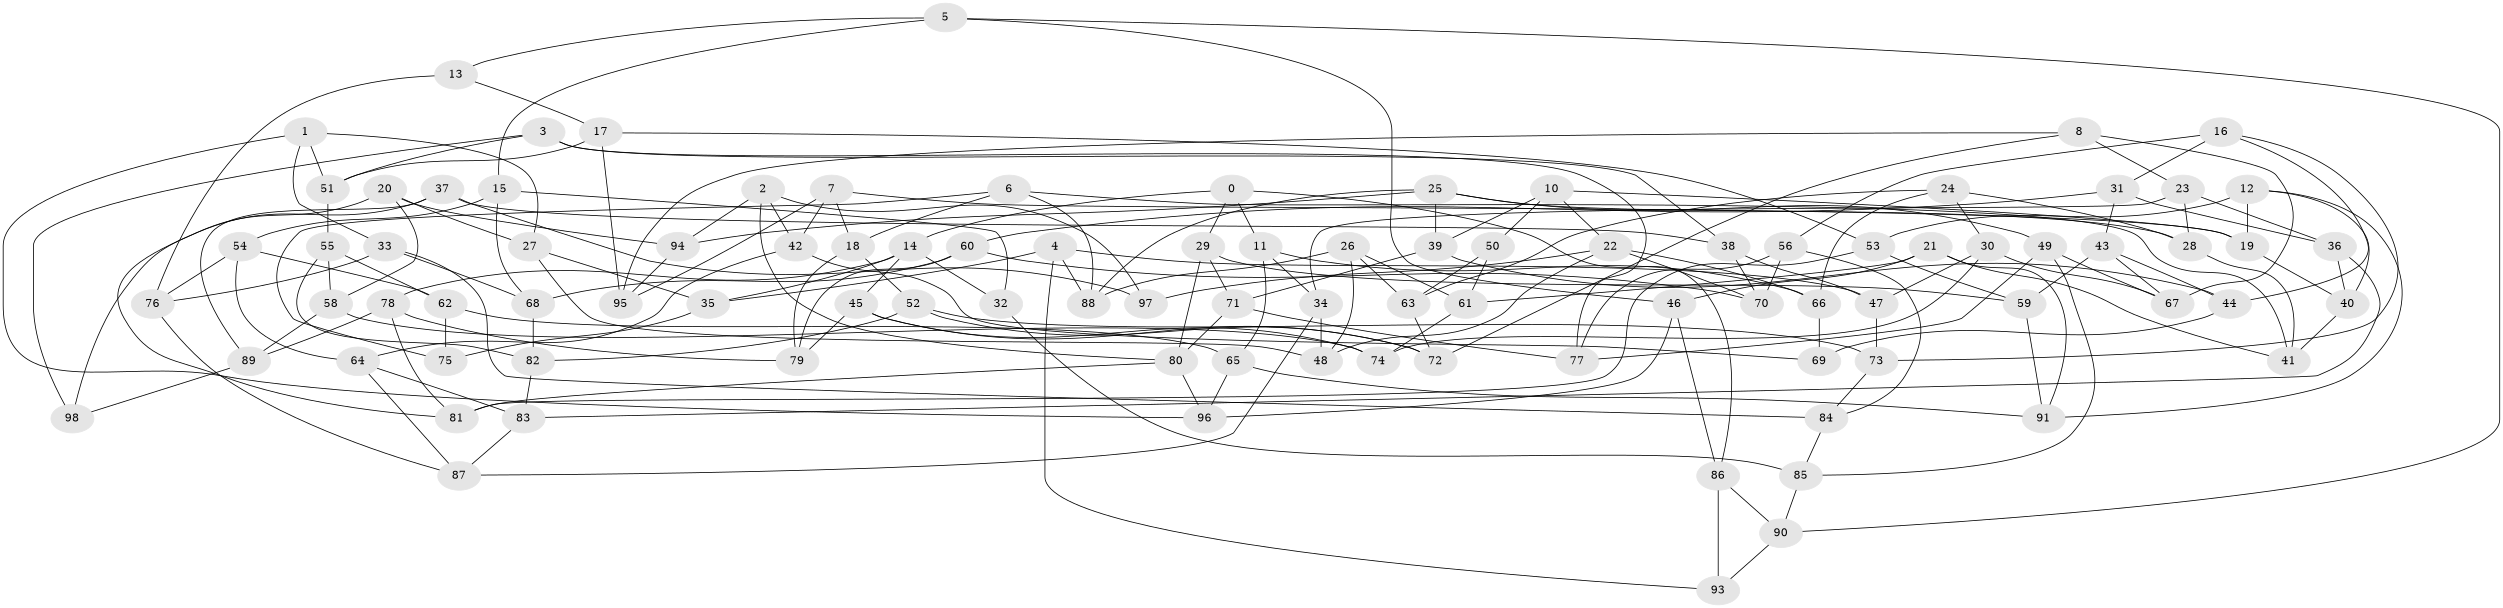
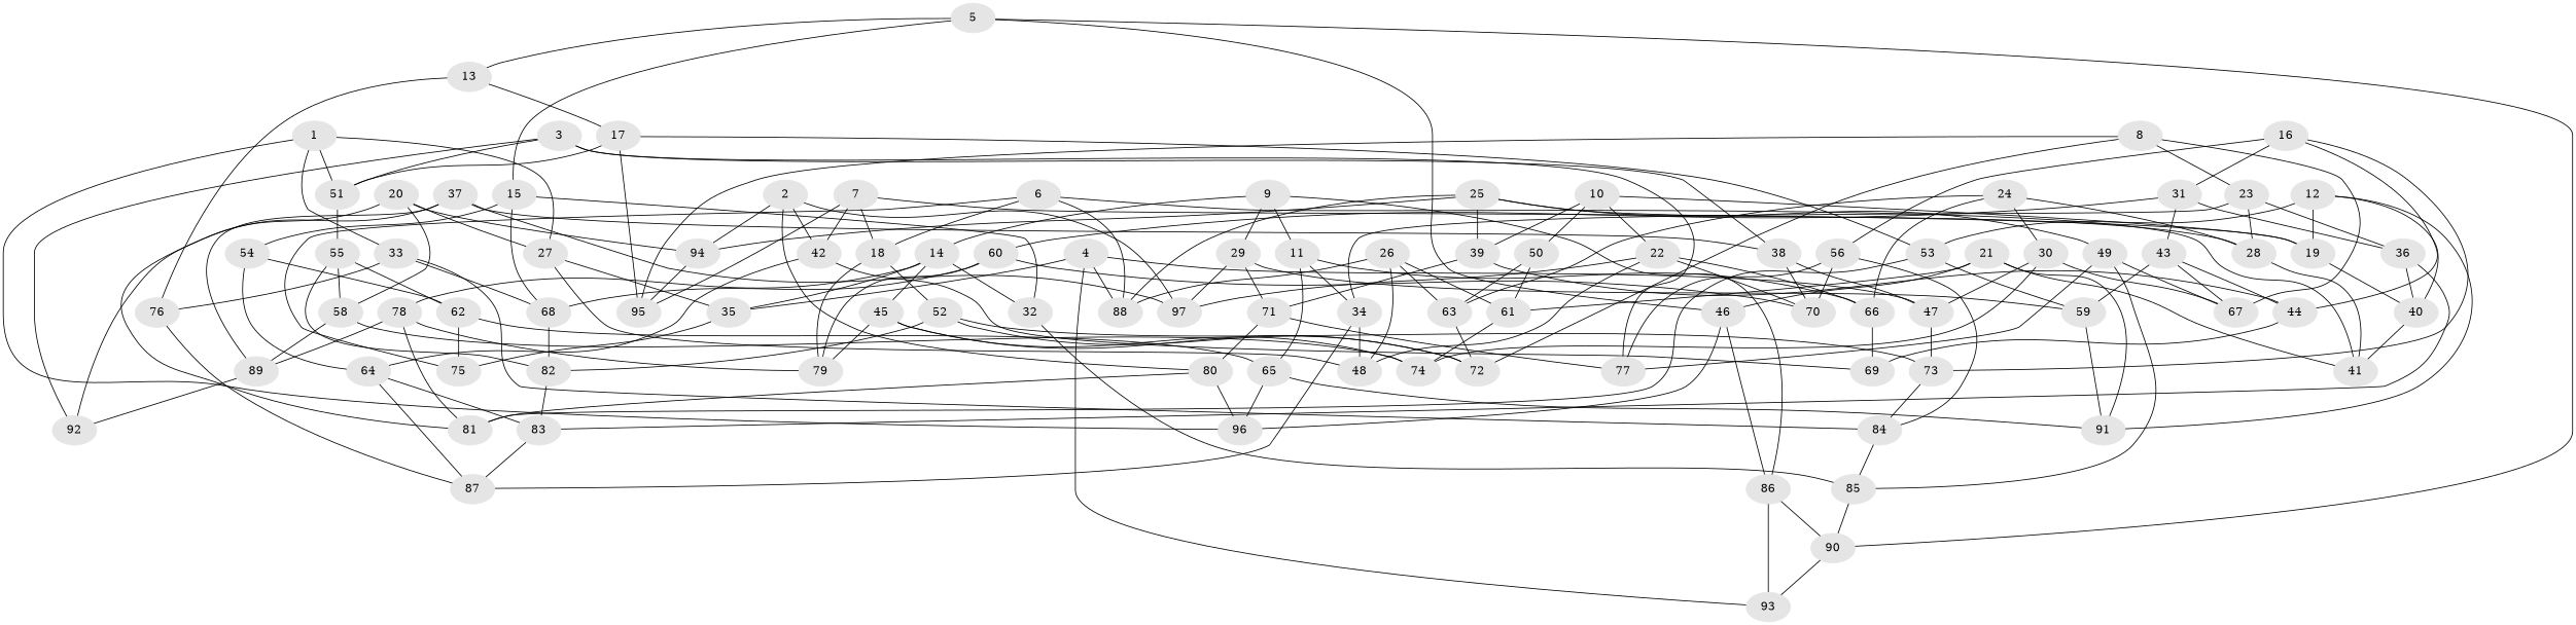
  graph {
    node [color=gray90 style=filled]
    1
    27
    33
    51
    96
    35
    48
    76
    68
    84
    55
    2
    42
    n14 [label=97]
    80
    94
    64
    69
    81
    95
    3
    38
    77
-   92 [label=98]
+   92
    47
    70
    4
    88
    93
    75
    73
    5
    13
    15
    46
    90
    17
    32
    54
    86
    6
    18
    41
    52
    79
    7
    19
    40
    8
    23
    67
    72
    34
    28
    36
-   9 [label=0]
+   9
    11
    29
    14
    65
    66
    59
    71
    85
    10
    22
    39
    50
    44
    61
    63
    87
    91
    12
    53
    45
    78
    74
    89
    62
    82
    16
    31
    56
    43
    60
    20
    58
    21
    83
    24
    30
    25
    49
    26
    37
    1 -- 27
    1 -- 33
    1 -- 51
    1 -- 96
    27 -- 35
    27 -- 48
    33 -- 76
    33 -- 68
    33 -- 84
    51 -- 55
    35 -- 75
    76 -- 87
    68 -- 82
    84 -- 85
    55 -- 62
    55 -- 82
    55 -- 58
    2 -- 42
    2 -- n14
    2 -- 80
    2 -- 94
    42 -- 64
    42 -- 69
    80 -- 96
    80 -- 81
    94 -- 95
    64 -- 87
    64 -- 83
    3 -- 51
    3 -- 38
    3 -- 77
    3 -- 92
    38 -- 47
    38 -- 70
    47 -- 73
    4 -- 35
    4 -- 47
    4 -- 88
    4 -- 93
    73 -- 84
    5 -- 13
    5 -- 15
    5 -- 46
    5 -- 90
    13 -- 76
    13 -- 17
    15 -- 68
    15 -- 32
    15 -- 54
    46 -- 96
    46 -- 86
    90 -- 93
    17 -- 51
    17 -- 95
    17 -- 53
    32 -- 85
-   54 -- 76
    54 -- 64
    54 -- 62
    86 -- 93
    86 -- 90
    6 -- 88
    6 -- 75
    6 -- 18
    6 -- 41
    18 -- 52
    18 -- 79
    52 -- 73
    52 -- 72
    52 -- 82
    7 -- 42
    7 -- 95
    7 -- 18
    7 -- 19
    19 -- 40
    40 -- 41
    8 -- 95
    8 -- 23
    8 -- 67
    8 -- 72
    23 -- 34
    23 -- 28
    23 -- 36
    34 -- 48
    34 -- 87
    28 -- 41
    36 -- 40
    36 -- 83
    9 -- 86
    9 -- 11
    9 -- 29
    9 -- 14
    11 -- 34
    11 -- 65
    11 -- 66
-   29 -- 80
+   29 -- n14
    29 -- 59
    29 -- 71
    14 -- 35
    14 -- 32
    14 -- 45
    14 -- 78
    65 -- 96
    65 -- 91
    66 -- 69
    59 -- 91
    71 -- 80
    71 -- 77
    85 -- 90
    10 -- 19
    10 -- 22
    10 -- 39
    10 -- 50
    22 -- 48
    22 -- n14
    22 -- 70
    22 -- 66
    39 -- 71
    39 -- 44
    50 -- 61
    50 -- 63
    44 -- 69
    61 -- 74
    63 -- 72
    12 -- 19
    12 -- 40
    12 -- 91
    12 -- 53
    53 -- 81
    53 -- 59
    45 -- 79
    45 -- 72
    45 -- 74
    78 -- 81
    78 -- 79
    78 -- 89
    89 -- 92
    62 -- 75
    62 -- 65
    82 -- 83
    16 -- 73
    16 -- 44
    16 -- 31
    16 -- 56
    31 -- 36
    31 -- 43
    31 -- 60
    56 -- 84
    56 -- 77
    56 -- 70
    43 -- 67
    43 -- 59
    43 -- 44
    60 -- 68
    60 -- 70
    60 -- 79
    20 -- 27
    20 -- 94
    20 -- 81
    20 -- 58
    58 -- 74
    58 -- 89
    21 -- 46
    21 -- 41
    21 -- 61
    21 -- 91
    83 -- 87
    24 -- 28
    24 -- 66
    24 -- 63
    24 -- 30
    30 -- 47
    30 -- 67
    30 -- 74
    25 -- 94
    25 -- 88
    25 -- 28
    25 -- 39
    25 -- 49
    49 -- 77
    49 -- 67
    49 -- 85
    26 -- 48
    26 -- 88
    26 -- 61
    26 -- 63
    37 -- n14
    37 -- 38
    37 -- 92
    37 -- 89
  }
